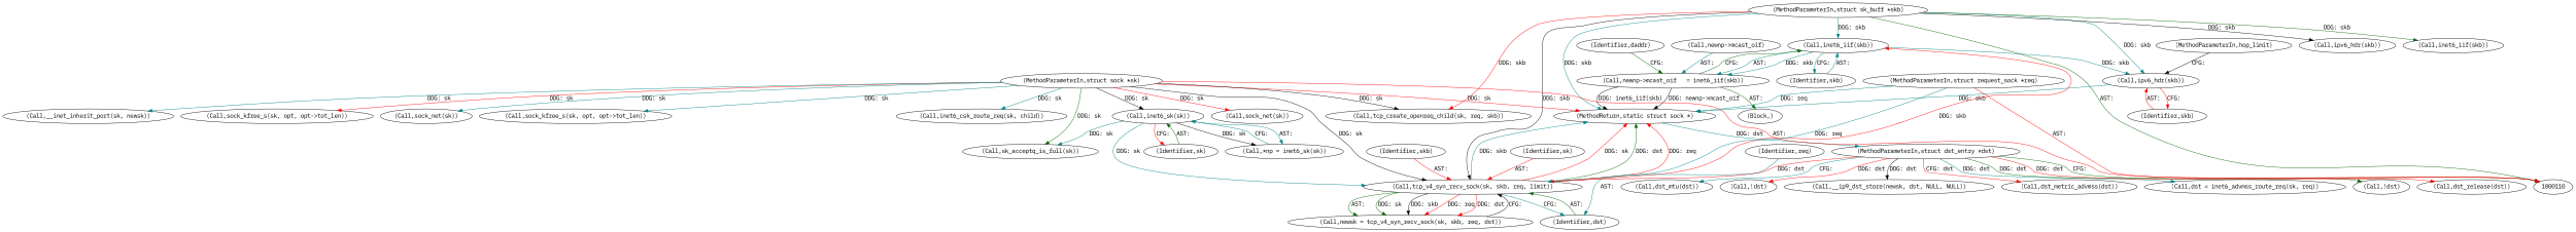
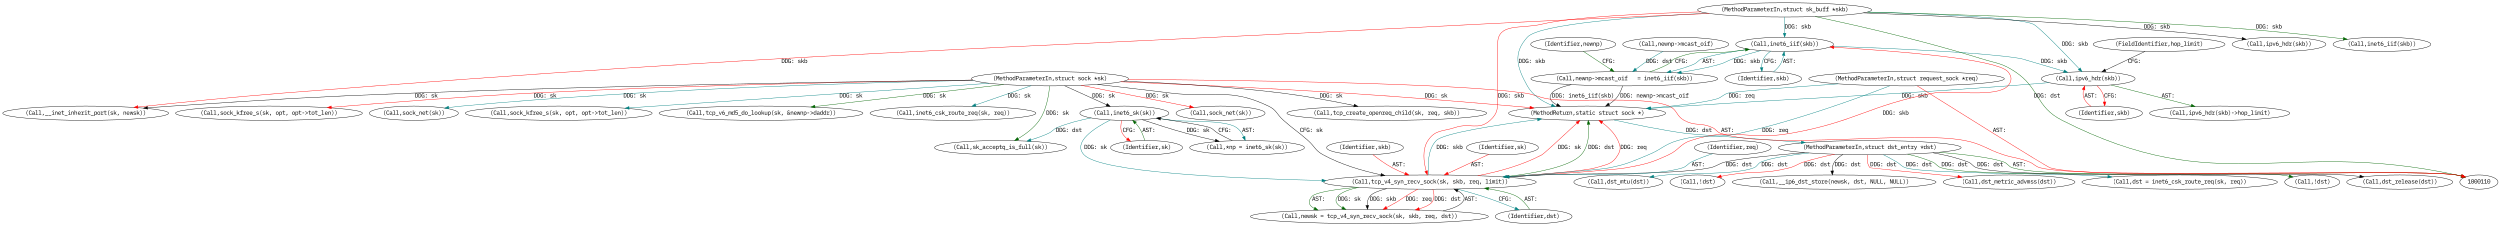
  digraph {
    fontname="IBM Plex Mono"
    node [fontname="IBM Plex Mono"]
    edge [color=teal fontname="IBM Plex Mono"]
    n1 [label="(Call,inet6_iif(skb))"]
    n2 [label="(Call,newnp->mcast_oif   = inet6_iif(skb))"]
    n3 [label="(Call,ipv6_hdr(skb))"]
    n4 [label="(Identifier,skb)"]
    n5 [label="(MethodReturn,static struct sock *)"]
-   n6 [label="(Block,)"]
    n7 [label="(Identifier,skb)"]
+   n8 [label="(Call,ipv6_hdr(skb)->hop_limit)"]
    n9 [label="(Call,tcp_v4_syn_recv_sock(sk, skb, req, limit))"]
    n10 [label="(Call,newsk = tcp_v4_syn_recv_sock(sk, skb, req, dst))"]
    n11 [label="(Identifier,dst)"]
    n12 [label="(MethodParameterIn,struct dst_entry *dst)"]
    n13 [label="(Call,inet6_sk(sk))"]
    n14 [label="(Identifier,sk)"]
    n15 [label="(Call,*np = inet6_sk(sk))"]
    n16 [label="(Call,sk_acceptq_is_full(sk))"]
    n17 [label="(MethodParameterIn,struct sock *sk)"]
    n18 [label="(Call,sock_net(sk))"]
    n19 [label="(Call,sock_kfree_s(sk, opt, opt->tot_len))"]
    n20 [label="(Call,sock_net(sk))"]
-   n21 [label="(Call,inet6_csk_route_req(sk, child))"]
+   n21 [label="(Call,inet6_csk_route_req(sk, req))"]
    n22 [label="(Call,tcp_create_openreq_child(sk, req, skb))"]
    n23 [label="(Call,sock_kfree_s(sk, opt, opt->tot_len))"]
    n24 [label="(Call,__inet_inherit_port(sk, newsk))"]
+   n25 [label="(Call,tcp_v6_md5_do_lookup(sk, &newnp->daddr))"]
    1000110
    n27 [label="(MethodParameterIn,struct sk_buff *skb)"]
    n28 [label="(Call,ipv6_hdr(skb))"]
    n29 [label="(Call,inet6_iif(skb))"]
    n30 [label="(MethodParameterIn,struct request_sock *req)"]
-   n31 [label="(Call,dst = inet6_advmss_route_req(sk, req))"]
+   n31 [label="(Call,dst = inet6_csk_route_req(sk, req))"]
    n32 [label="(Call,!dst)"]
    n33 [label="(Call,dst_release(dst))"]
    n34 [label="(Call,dst_mtu(dst))"]
    n35 [label="(Call,!dst)"]
-   n36 [label="(Call,__ip9_dst_store(newsk, dst, NULL, NULL))"]
+   n36 [label="(Call,__ip6_dst_store(newsk, dst, NULL, NULL))"]
    n37 [label="(Call,dst_metric_advmss(dst))"]
    n38 [label="(Identifier,skb)"]
-   n39 [label="(Identifier,daddr)"]
-   n40 [label="(MethodParameterIn,hop_limit)"]
+   n39 [label="(Identifier,newnp)"]
+   n40 [label="(FieldIdentifier,hop_limit)"]
    n41 [label="(Identifier,sk)"]
    n42 [label="(Identifier,req)"]
    n43 [label="(Call,newnp->mcast_oif)"]
    n1 -> n2 [label="AST: "]
    n1 -> n2 [label="DDG: skb"]
    n1 -> n3 [label="DDG: skb"]
    n1 -> n4 [label="CFG: "]
    n2 -> n1 [color=darkgreen label="CFG: "]
    n2 -> n5 [color=black label="DDG: newnp->mcast_oif"]
    n2 -> n5 [color=black label="DDG: inet6_iif(skb)"]
-   n2 -> n6 [color=darkgreen label="AST: "]
    n3 -> n5 [label="DDG: skb"]
    n3 -> n7 [color=red label="CFG: "]
+   n3 -> n8 [color=darkgreen label="AST: "]
    n4 -> n1 [label="AST: "]
    n5 -> n12 [label="DDG: dst"]
    n7 -> n3 [color=red label="AST: "]
    n9 -> n1 [color=red label="DDG: skb"]
    n9 -> n5 [color=red label="DDG: req"]
    n9 -> n5 [label="DDG: skb"]
    n9 -> n5 [color=red label="DDG: sk"]
    n9 -> n5 [color=darkgreen label="DDG: dst"]
    n9 -> n10 [color=darkgreen label="AST: "]
    n9 -> n10 [color=darkgreen label="DDG: sk"]
    n9 -> n10 [color=black label="DDG: skb"]
    n9 -> n10 [color=red label="DDG: req"]
    n9 -> n10 [color=red label="DDG: dst"]
    n9 -> n11 [label="CFG: "]
-   n10 -> n9 [color=black label="CFG: "]
+   n10 -> n9 [color=black label="AST: "]
    n11 -> n9 [color=darkgreen label="AST: "]
-   n12 -> n9 [color=red label="DDG: dst"]
-   n12 -> 1000110 [color=darkgreen label="CFG: "]
+   n12 -> n9 [color=black label="DDG: dst"]
+   n12 -> 1000110 [color=darkgreen label="AST: "]
    n12 -> n31 [label="DDG: dst"]
    n12 -> n32 [color=darkgreen label="DDG: dst"]
-   n12 -> n33 [color=red label="DDG: dst"]
-   n12 -> n34 [label="CFG: "]
+   n12 -> n33 [color=black label="DDG: dst"]
+   n12 -> n34 [label="DDG: dst"]
    n12 -> n35 [color=red label="DDG: dst"]
    n12 -> n36 [color=black label="DDG: dst"]
-   n12 -> n37 [color=red label="CFG: dst"]
+   n12 -> n37 [color=red label="DDG: dst"]
    n13 -> n9 [label="DDG: sk"]
    n13 -> n14 [color=red label="CFG: "]
    n13 -> n15 [label="AST: "]
    n13 -> n15 [color=black label="DDG: sk"]
-   n13 -> n16 [label="DDG: sk"]
+   n13 -> n16 [label="DDG: dst"]
    n14 -> n13 [color=darkgreen label="AST: "]
-   n15 -> n13 [label="CFG: "]
+   n15 -> n13 [color=black label="CFG: "]
    n17 -> n5 [color=red label="DDG: sk"]
-   n17 -> n9 [color=black label="DDG: sk"]
+   n17 -> n9 [color=black label="CFG: sk"]
    n17 -> n13 [color=black label="DDG: sk"]
    n17 -> n16 [color=darkgreen label="DDG: sk"]
    n17 -> n18 [color=red label="DDG: sk"]
    n17 -> n19 [color=red label="DDG: sk"]
    n17 -> n20 [label="DDG: sk"]
    n17 -> n21 [label="DDG: sk"]
    n17 -> n22 [color=black label="DDG: sk"]
    n17 -> n23 [label="DDG: sk"]
-   n17 -> n24 [label="DDG: sk"]
+   n17 -> n24 [color=black label="DDG: sk"]
+   n17 -> n25 [color=darkgreen label="DDG: sk"]
    n17 -> 1000110 [color=red label="AST: "]
    n27 -> n1 [label="DDG: skb"]
    n27 -> n3 [label="DDG: skb"]
    n27 -> n5 [label="DDG: skb"]
-   n27 -> n9 [color=black label="DDG: skb"]
-   n27 -> n22 [color=red label="DDG: skb"]
-   n27 -> 1000110 [color=darkgreen label="AST: "]
+   n27 -> n9 [color=red label="DDG: skb"]
+   n27 -> n24 [color=red label="DDG: skb"]
+   n27 -> 1000110 [color=darkgreen label="DDG: dst"]
    n27 -> n28 [color=black label="DDG: skb"]
    n27 -> n29 [color=darkgreen label="DDG: skb"]
    n30 -> n5 [label="DDG: req"]
    n30 -> n9 [label="DDG: req"]
    n30 -> 1000110 [color=red label="AST: "]
    n38 -> n9 [color=red label="AST: "]
    n39 -> n2 [color=darkgreen label="CFG: "]
    n40 -> n3 [color=black label="CFG: "]
    n41 -> n9 [color=red label="AST: "]
-   n42 -> n11 [label="AST: "]
-   n43 -> n2 [label="AST: "]
+   n42 -> n9 [label="AST: "]
+   n43 -> n2 [label="DDG: dst"]
  }
